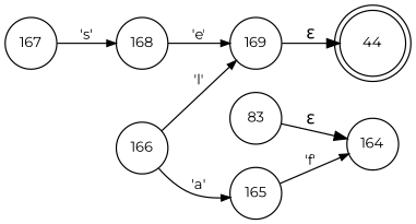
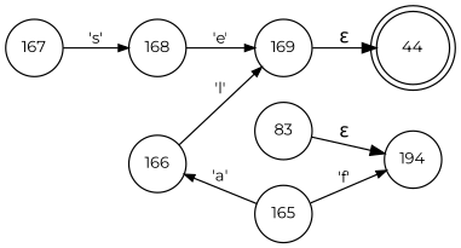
  digraph {
    fontname=Montserrat
    rankdir=LR
    node [fixedsize=true fontname=Montserrat fontsize=11 shape=circle peripheries=1]
    edge [arrowhead=normal arrowsize=.7 fontname=Montserrat fontsize=11]
    n1 [label=44 shape=doublecircle width=.6 peripheries=""]
-   n2 [label=164 width=.55]
+   n2 [label=194 width=.55]
    n3 [label=165 width=.55]
    n4 [label=166 width=.55]
    n5 [label=169 width=.55]
    n6 [label=167 width=.55]
    n7 [label=168 width=.55]
    n8 [label=83 width=.55]
    n3 -> n2 [label="'f'"]
-   n4 -> n3 [label="'a'"]
+   n3 -> n4 [label="'a'"]
    n4 -> n5 [label="'l'"]
    n5 -> n1 [label="&epsilon;" arrowhead="" arrowsize="" fontsize=""]
    n6 -> n7 [label="'s'"]
    n7 -> n5 [label="'e'"]
    n8 -> n2 [label="&epsilon;" arrowhead="" arrowsize="" fontsize=""]
  }
